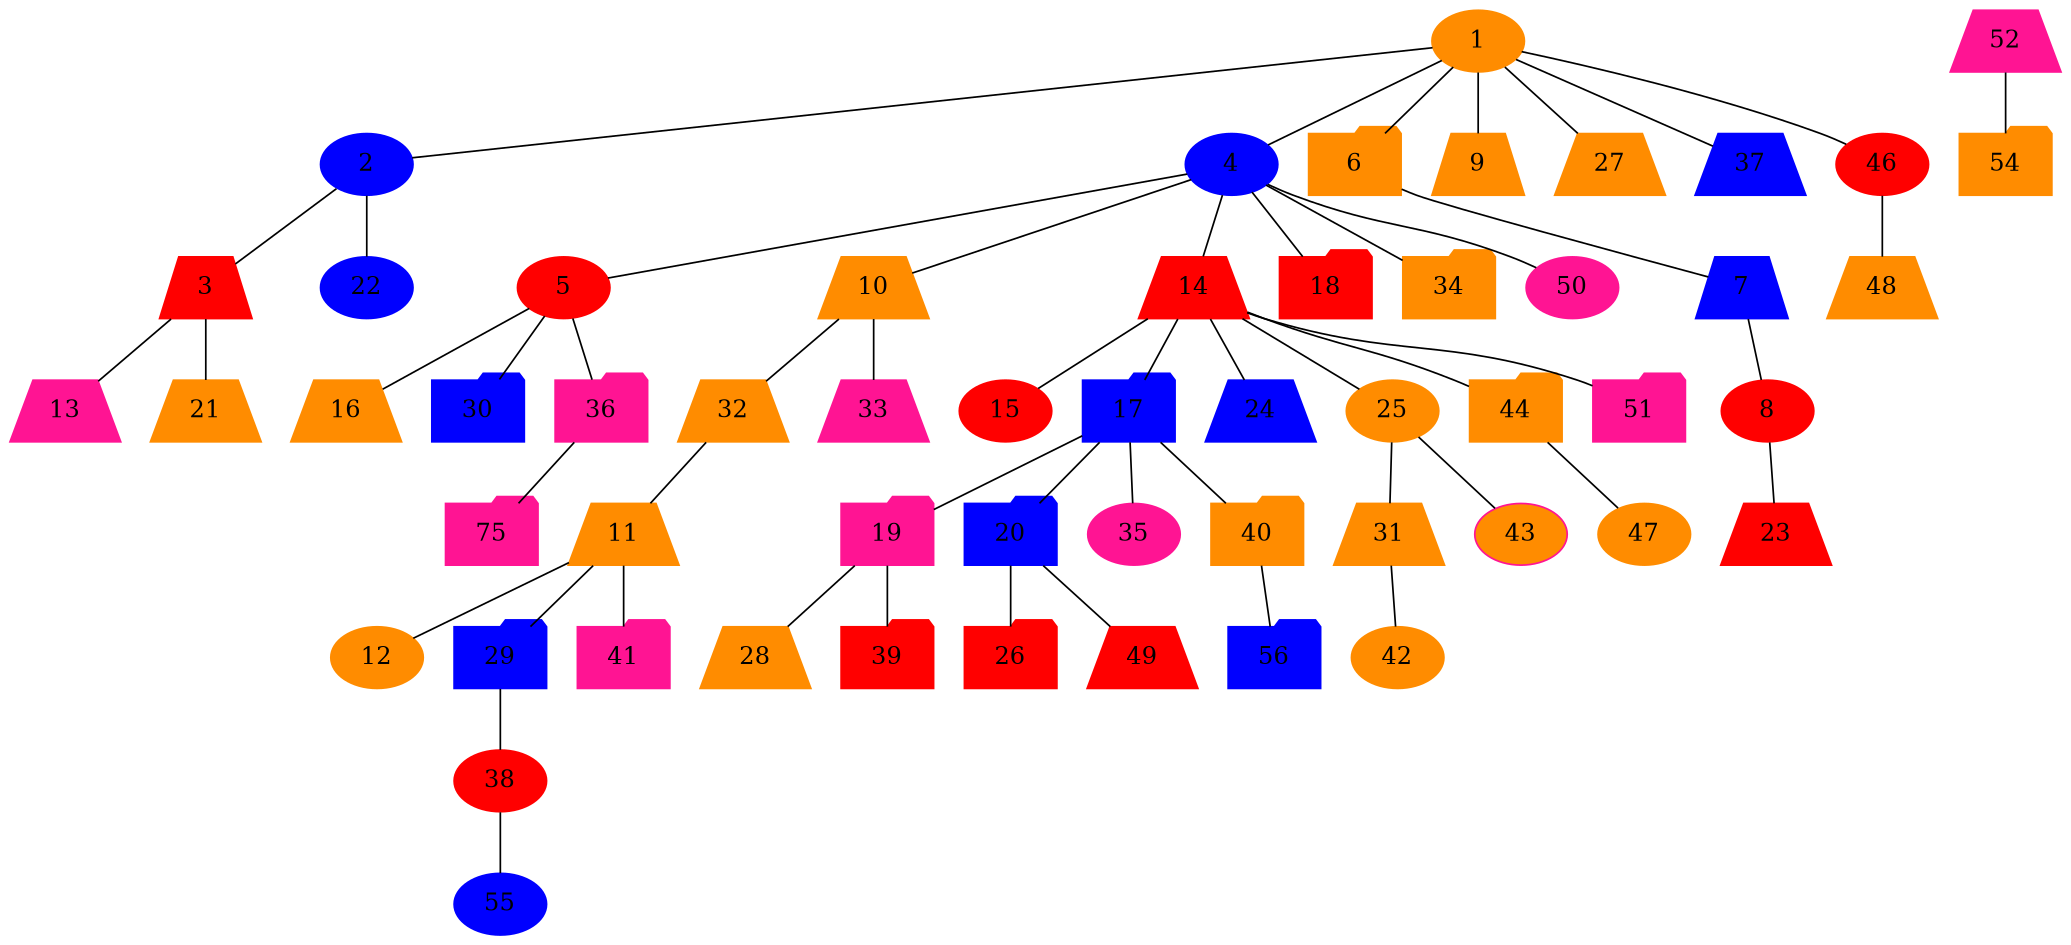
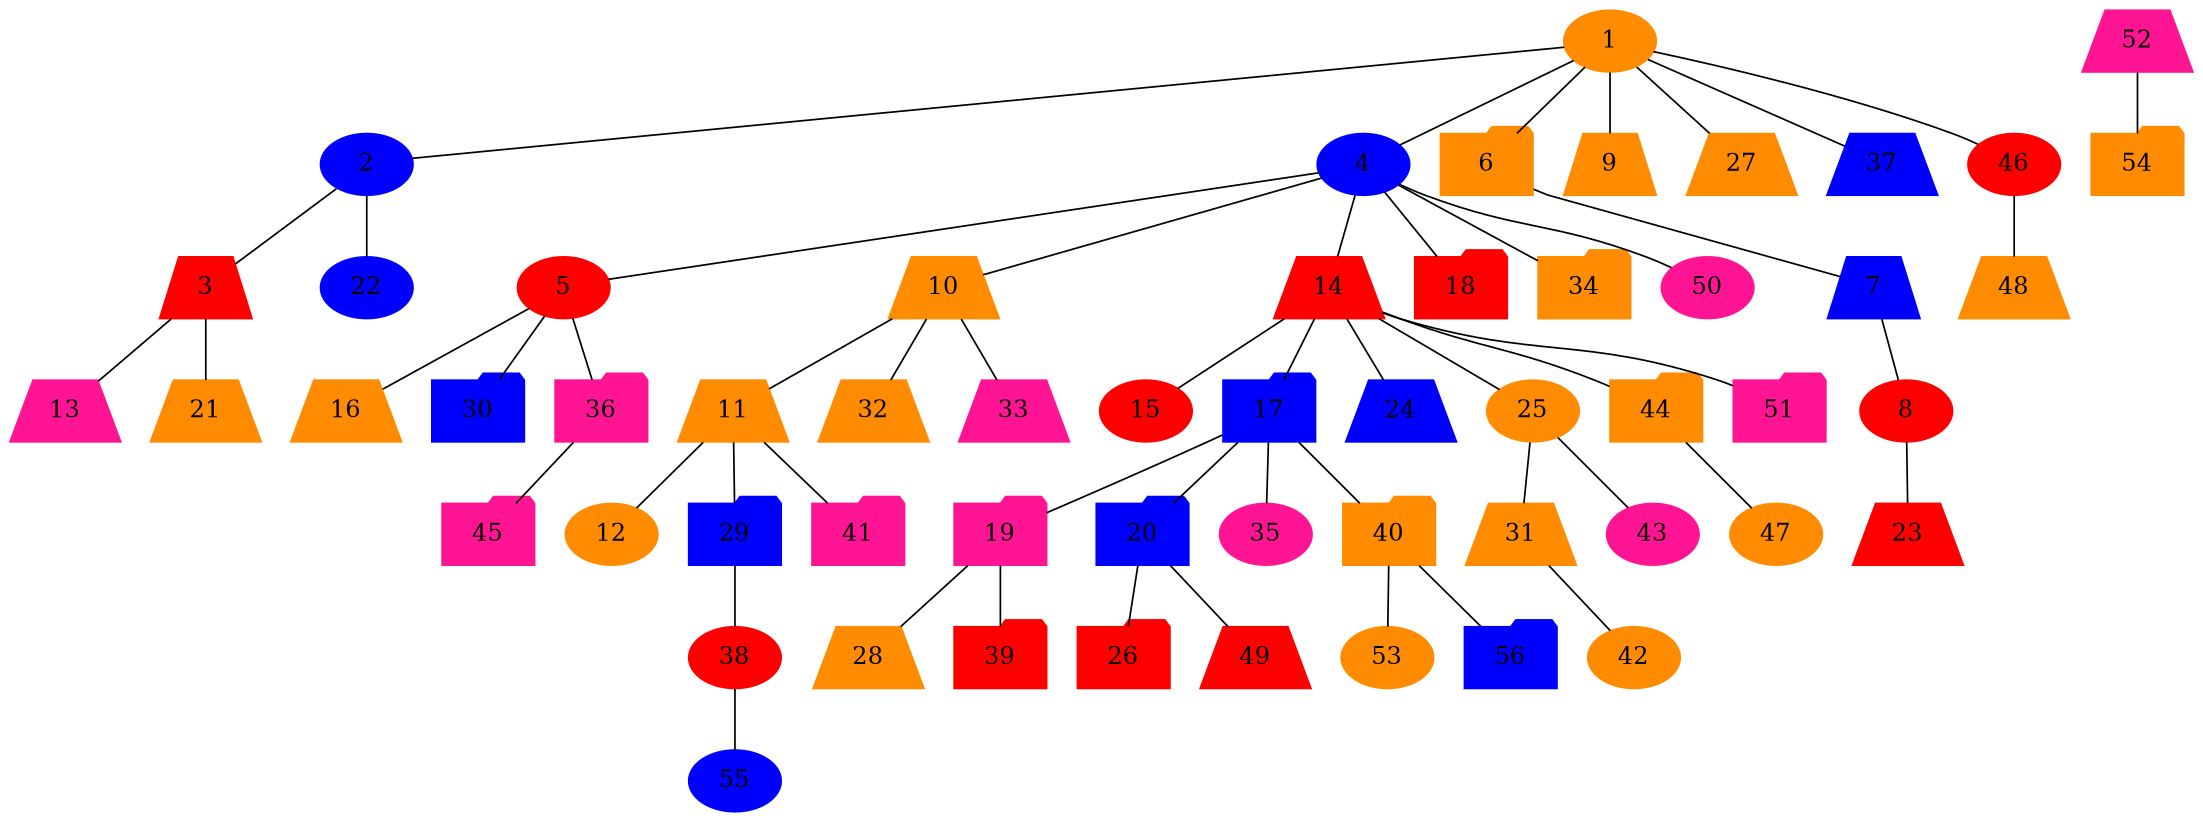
  graph {
    node [color=darkorange shape=trapezium style=filled]
    2 [color=blue shape=ellipse]
    1 [shape=ellipse]
    4 [color=blue shape=ellipse]
    6 [shape=folder]
    9
    27
    37 [color=blue]
    46 [color=red shape=ellipse]
    3 [color=red]
    22 [color=blue shape=ellipse]
    5 [color=red shape=ellipse]
    10
    14 [color=red]
    18 [color=red shape=folder]
    34 [shape=folder]
    50 [color=deeppink shape=ellipse]
    7 [color=blue]
    48
    13 [color=deeppink]
    21
    16
    30 [color=blue shape=folder]
    36 [color=deeppink shape=folder]
    11
    32
    33 [color=deeppink]
    15 [color=red shape=ellipse]
    17 [color=blue shape=folder]
    24 [color=blue]
    25 [shape=ellipse]
    44 [shape=folder]
    51 [color=deeppink shape=folder]
-   45 [color=deeppink shape=folder label=75]
+   45 [color=deeppink shape=folder]
    8 [color=red shape=ellipse]
    23 [color=red]
    12 [shape=ellipse]
    29 [color=blue shape=folder]
    41 [color=deeppink shape=folder]
    38 [color=red shape=ellipse]
    19 [color=deeppink shape=folder]
    20 [color=blue shape=folder]
    35 [color=deeppink shape=ellipse]
    40 [shape=folder]
    31
-   43 [color=deeppink shape=ellipse fillcolor=darkorange]
+   43 [color=deeppink shape=ellipse]
    47 [shape=ellipse]
    28
    39 [color=red shape=folder]
    26 [color=red shape=folder]
    49 [color=red]
+   53 [shape=ellipse]
    56 [color=blue shape=folder]
    42 [shape=ellipse]
    55 [color=blue shape=ellipse]
    52 [color=deeppink]
    54 [shape=folder]
    2 -- 3
    2 -- 22
    1 -- 2
    1 -- 4
    1 -- 6
    1 -- 9
    1 -- 27
    1 -- 37
    1 -- 46
    4 -- 5
    4 -- 10
    4 -- 14
    4 -- 18
    4 -- 34
    4 -- 50
    6 -- 7
    46 -- 48
    3 -- 13
    3 -- 21
    5 -- 16
    5 -- 30
    5 -- 36
-   32 -- 11
+   10 -- 11
    10 -- 32
    10 -- 33
    14 -- 15
    14 -- 17
    14 -- 24
    14 -- 25
    14 -- 44
    14 -- 51
    7 -- 8
    36 -- 45
    11 -- 12
    11 -- 29
    11 -- 41
    17 -- 19
    17 -- 20
    17 -- 35
    17 -- 40
    25 -- 31
    25 -- 43
    44 -- 47
    8 -- 23
    29 -- 38
    38 -- 55
    19 -- 28
    19 -- 39
    20 -- 26
    20 -- 49
+   40 -- 53
    40 -- 56
    31 -- 42
    52 -- 54
  }
